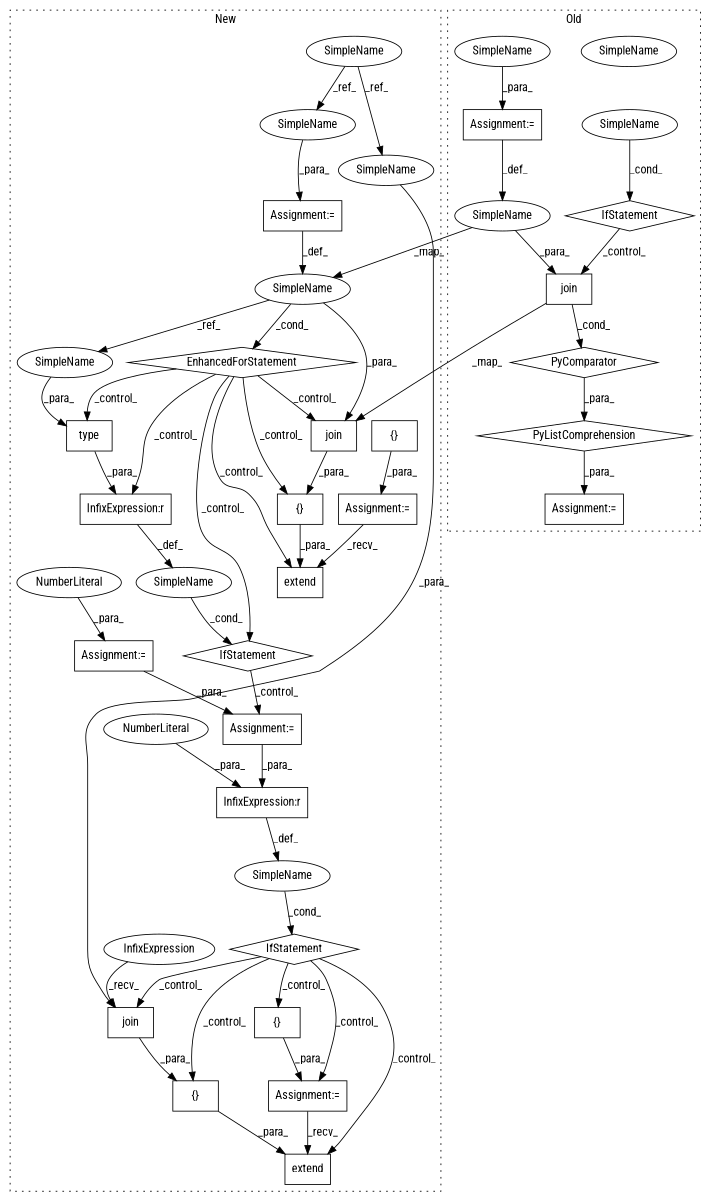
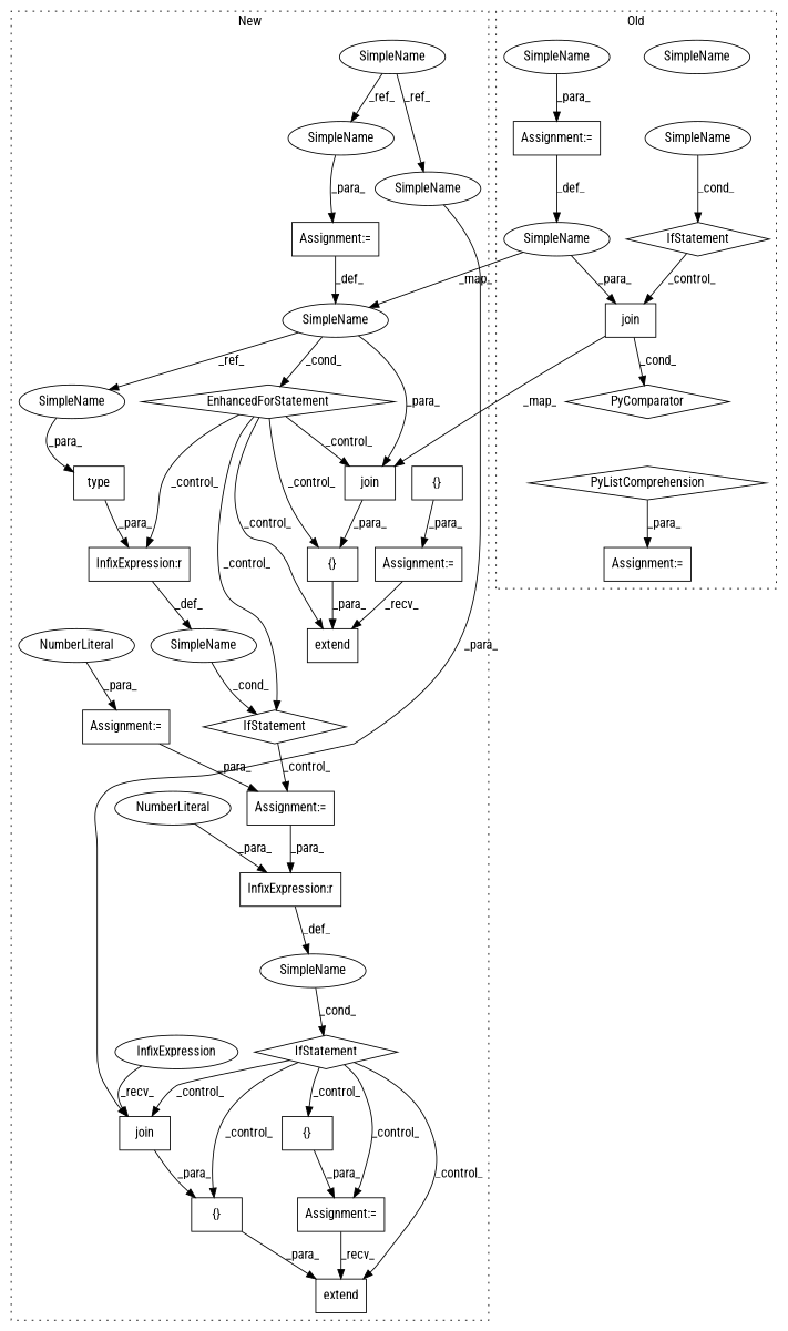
  digraph {
    fontname="Roboto Condensed"
    node [a=42 fontname="Roboto Condensed" l=1 s=2774 shape=box]
    edge [fontname="Roboto Condensed"]
    n1 [a=113 l=31 label=PyComparator shape=diamond]
    n2 [a=7 l=31 label="Assignment:="]
    n3 [a=109 l=113 label=PyListComprehension s=2700 shape=diamond]
    n4 [a=7 l=12 label="Assignment:=" s=2688]
    n5 [l=7 label=SimpleName s=2777 shape=ellipse]
    n6 [a=32 l="5,1" label=join s="2703,2715"]
    n7 [l=5 label=SimpleName s=2800 shape=ellipse]
    n8 [a=25 l=31 label=IfStatement shape=diamond]
    n9 [l=5 label=SimpleName s=2800 shape=ellipse]
    n10 [l=9 label=SimpleName s=2787 shape=ellipse]
    n11 [a=32 l="7,1" label=extend s="2848,2882"]
    n12 [a=7 label="Assignment:=" s=2730]
    n13 [a=4 l=2 label="{}" s=2743]
    n14 [a=70 l="53,2" label=EnhancedForStatement s="2751,2827" shape=diamond]
    n15 [a=7 l="53,2" label="Assignment:=" s="2751,2827"]
    n16 [l=7 label=SimpleName s=2808 shape=ellipse]
    n17 [a=4 l="1,1" label="{}" s="2864,2881"]
    n18 [a=32 l="5,1" label=join s="2868,2880"]
    n19 [l=9 label=SimpleName s=1972 shape=ellipse]
    n20 [a=32 l="5,1" label=join s="3062,3076"]
    n21 [a=32 l="7,1" label=extend s="3042,3078"]
    n22 [a=27 l=4 label="InfixExpression:r" s=2908]
    n23 [a=27 l=4 label="InfixExpression:r" s=2983]
    n24 [a=4 l=2 label="{}" s=3021]
    n25 [a=34 label=NumberLiteral s=2987 shape=ellipse]
    n26 [a=4 l="1,1" label="{}" s="3058,3077"]
    n27 [a=25 l="4,2" label=IfStatement s="2967,2988" shape=diamond]
    n28 [label=SimpleName shape=ellipse l="" s=""]
    n29 [a=25 l="4,2" label=IfStatement s="2891,2920" shape=diamond]
    n30 [label=SimpleName shape=ellipse l="" s=""]
    n31 [a=7 l=2 label="Assignment:=" s=2944]
    n32 [a=32 l="5,1" label=type s="2895,2907"]
    n33 [a=45 l=2 label=InfixExpression s=3059 shape=ellipse]
    n34 [a=7 label="Assignment:=" s=2712]
    n35 [a=34 label=NumberLiteral s=2713 shape=ellipse]
    n36 [a=7 label="Assignment:=" s=3008]
    n37 [l=7 label=SimpleName s=2900 shape=ellipse]
    n38 [l=9 label=SimpleName s=2818 shape=ellipse]
    n39 [l=9 label=SimpleName s=3067 shape=ellipse]
    subgraph cluster_1 {
      label=Old
      style=dotted
      n1
      n2
      n3
      n4
      n5
      n6
      n7
      n8
      n9
      n10
    }
    subgraph cluster_2 {
      label=New
      style=dotted
      n11
      n12
      n13
      n14
      n15
      n16
      n17
      n18
      n19
      n20
      n21
      n22
      n23
      n24
      n25
      n26
      n27
      n28
      n29
      n30
      n31
      n32
      n33
      n34
      n35
      n36
      n37
      n38
      n39
    }
-   n1 -> n3 [label=_para_]
    n2 -> n5 [label=_def_]
    n3 -> n4 [label=_para_]
    n5 -> n6 [label=_para_]
    n5 -> n16 [label=_map_]
    n6 -> n1 [label=_cond_]
    n6 -> n18 [label=_map_]
    n8 -> n6 [label=_control_]
    n9 -> n8 [label=_cond_]
    n10 -> n2 [label=_para_]
    n12 -> n11 [label=_recv_]
    n13 -> n12 [label=_para_]
    n14 -> n11 [label=_control_]
    n14 -> n17 [label=_control_]
    n14 -> n18 [label=_control_]
    n14 -> n22 [label=_control_]
    n14 -> n29 [label=_control_]
-   n14 -> n32 [label=_control_]
    n15 -> n16 [label=_def_]
    n16 -> n14 [label=_cond_]
    n16 -> n18 [label=_para_]
    n16 -> n37 [label=_ref_]
    n17 -> n11 [label=_para_]
    n18 -> n17 [label=_para_]
    n19 -> n38 [label=_ref_]
    n19 -> n39 [label=_ref_]
    n20 -> n26 [label=_para_]
    n22 -> n30 [label=_def_]
    n23 -> n28 [label=_def_]
    n24 -> n36 [label=_para_]
    n25 -> n23 [label=_para_]
    n26 -> n21 [label=_para_]
    n27 -> n20 [label=_control_]
    n27 -> n21 [label=_control_]
    n27 -> n24 [label=_control_]
    n27 -> n26 [label=_control_]
    n27 -> n36 [label=_control_]
    n28 -> n27 [label=_cond_]
    n29 -> n31 [label=_control_]
    n30 -> n29 [label=_cond_]
    n31 -> n23 [label=_para_]
    n32 -> n22 [label=_para_]
    n33 -> n20 [label=_recv_]
    n34 -> n31 [label=_para_]
    n35 -> n34 [label=_para_]
    n36 -> n21 [label=_recv_]
    n37 -> n32 [label=_para_]
    n38 -> n15 [label=_para_]
    n39 -> n20 [label=_para_]
  }
